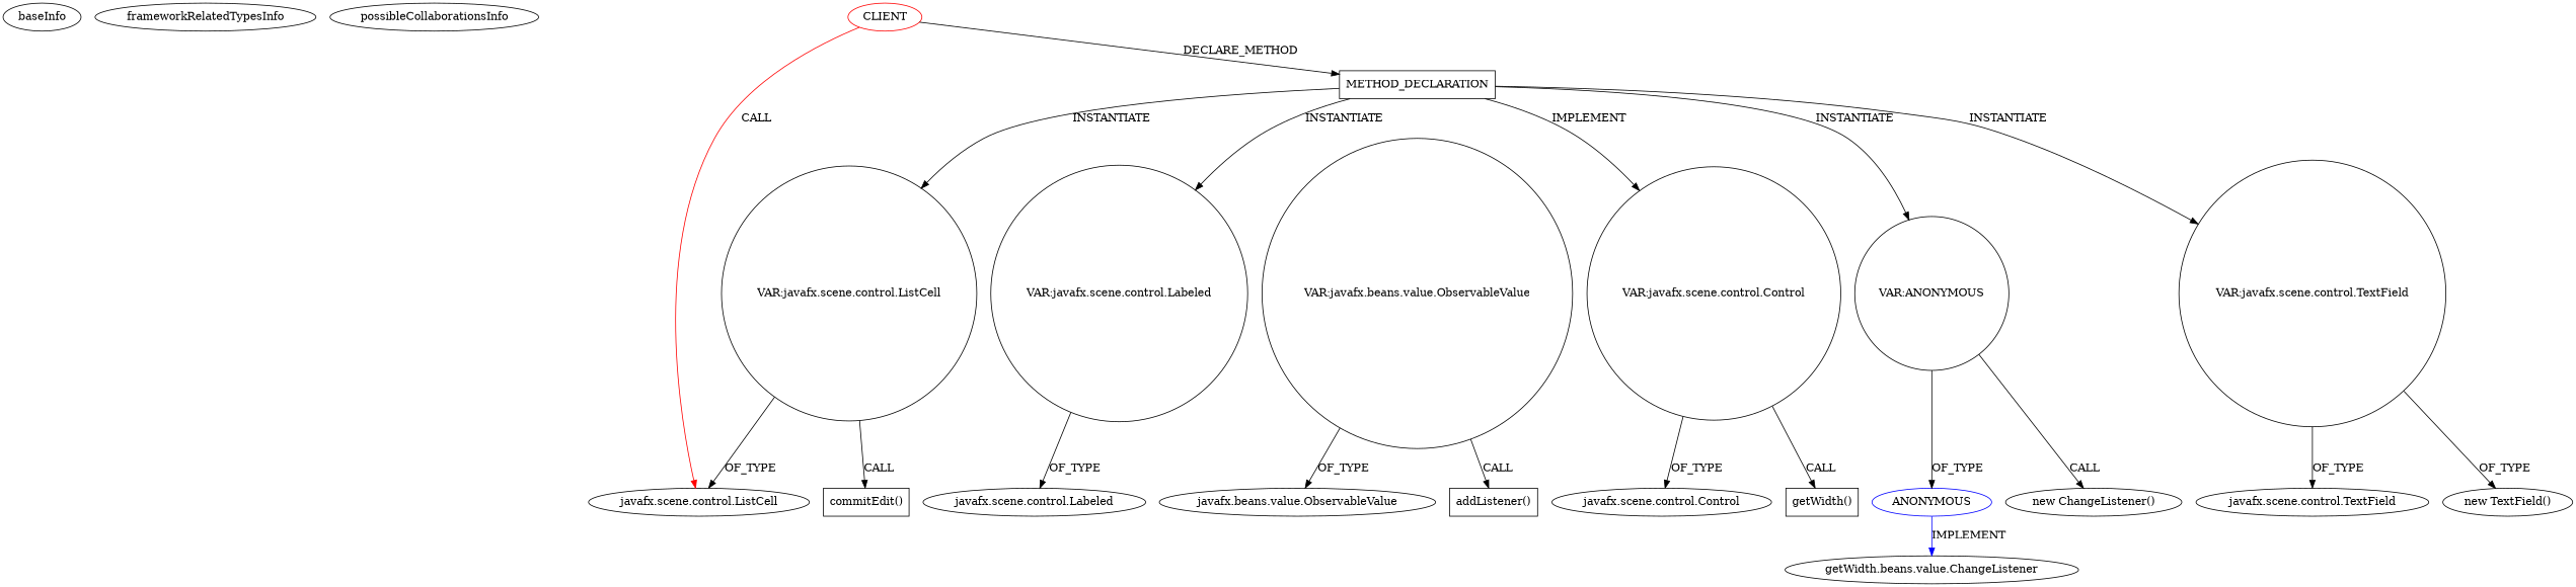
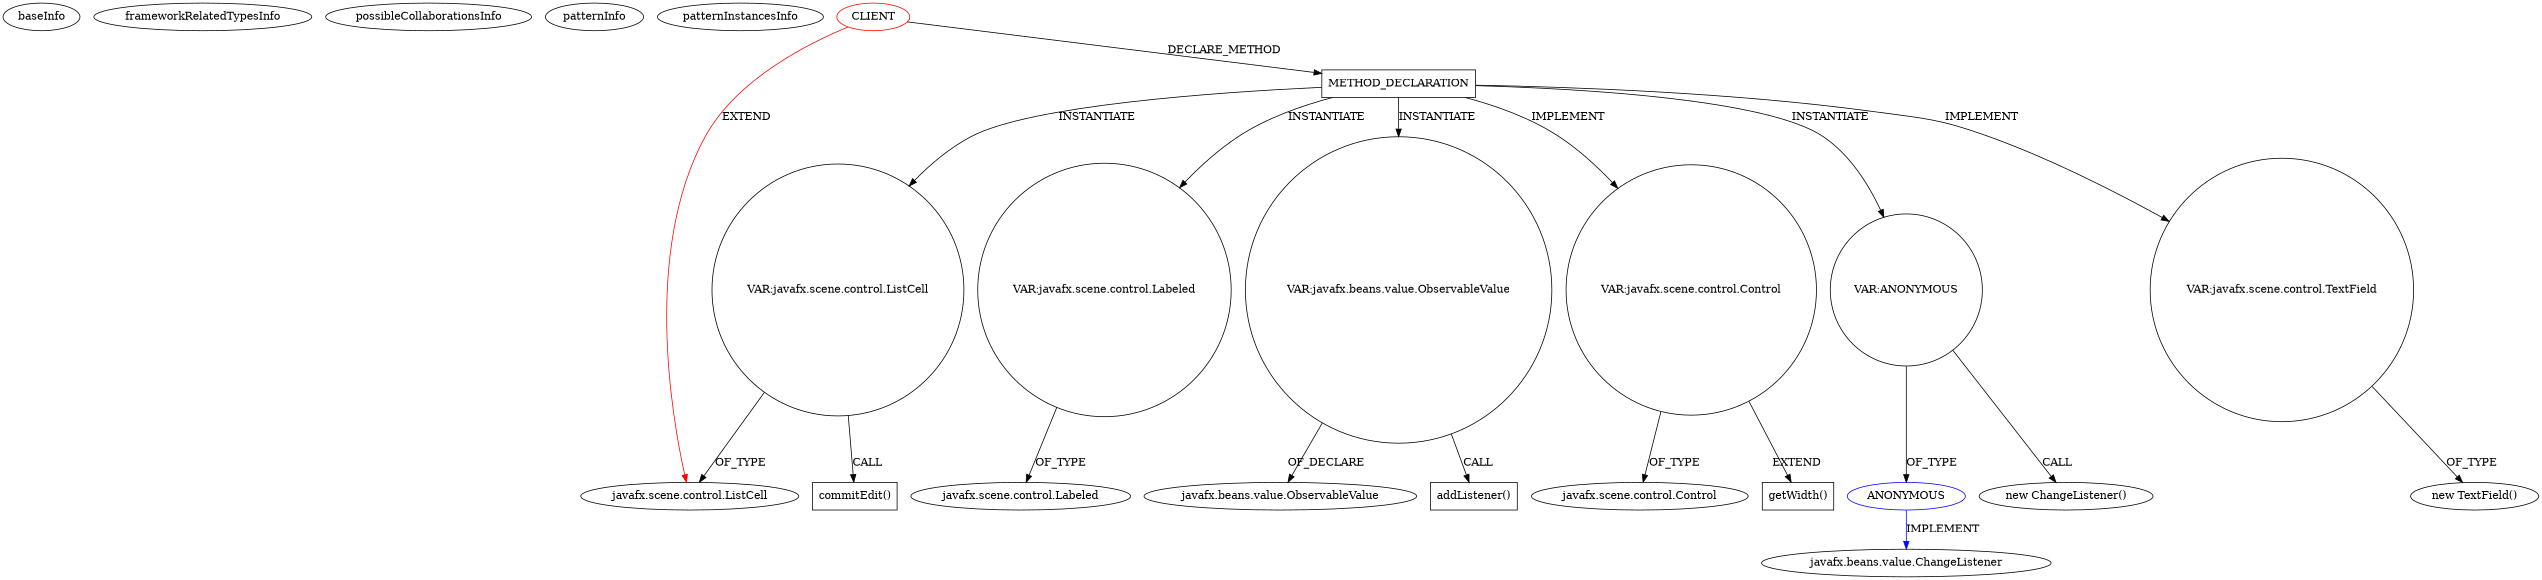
  digraph {
    node [isFrameworkType=false vertexType=VARIABLE_EXPRESION]
    baseInfo [category=pattern graphId=2108 isAnonymous=false possibleRelation=true isFrameworkType="" vertexType=""]
    frameworkRelatedTypesInfo [0="javafx.scene.control.ListCell" isFrameworkType="" vertexType=""]
    possibleCollaborationsInfo [0="2108~INSTANTIATION-CLIENT_METHOD_DECLARATION-~javafx.scene.control.ListCell ~javafx.beans.value.ChangeListener ~false~true" isFrameworkType="" vertexType=""]
+   patternInfo [frequency=2.0 patternRootClient=0 isFrameworkType="" vertexType=""]
+   patternInstancesInfo [0="Johnmalc-JavaFX~/Johnmalc-JavaFX/JavaFX-master/src/james/ServiceSample.java~ClickableEditingCell~674" 1="Johnmalc-JavaFX~/Johnmalc-JavaFX/JavaFX-master/src/james/ServiceSample.java~InstantEditingCell~672" isFrameworkType="" vertexType=""]
    n6 [label="javafx.scene.control.ListCell" vertexType=FRAMEWORK_CLASS_TYPE]
    n7 [color=red label=CLIENT vertexType=ROOT_CLIENT_CLASS_DECLARATION]
    n8 [label=METHOD_DECLARATION shape=box vertexType=CLIENT_METHOD_DECLARATION]
    n9 [label="VAR:ANONYMOUS" shape=circle]
    n10 [label="VAR:javafx.scene.control.TextField" shape=circle]
    n11 [label="VAR:javafx.scene.control.Labeled" shape=circle]
    n12 [label="VAR:javafx.scene.control.ListCell" shape=circle]
    n13 [label="VAR:javafx.beans.value.ObservableValue" shape=circle]
    n14 [label="VAR:javafx.scene.control.Control" shape=circle]
    n15 [color=blue label=ANONYMOUS vertexType=REFERENCE_ANONYMOUS_DECLARATION]
    n16 [label="new ChangeListener()" vertexType=CONSTRUCTOR_CALL]
-   n17 [label="javafx.scene.control.TextField" vertexType=FRAMEWORK_CLASS_TYPE]
    n18 [label="new TextField()" vertexType=CONSTRUCTOR_CALL]
    n19 [label="javafx.scene.control.Labeled" vertexType=FRAMEWORK_CLASS_TYPE]
    n20 [label="commitEdit()" shape=box vertexType=INSIDE_CALL]
    n21 [label="javafx.beans.value.ObservableValue" vertexType=FRAMEWORK_INTERFACE_TYPE]
    n22 [label="addListener()" shape=box vertexType=INSIDE_CALL]
    n23 [label="javafx.scene.control.Control" vertexType=FRAMEWORK_CLASS_TYPE]
    n24 [label="getWidth()" shape=box vertexType=INSIDE_CALL]
-   n25 [label="getWidth.beans.value.ChangeListener" vertexType=FRAMEWORK_INTERFACE_TYPE]
-   n7 -> n6 [color=red label=CALL]
+   n25 [label="javafx.beans.value.ChangeListener" vertexType=FRAMEWORK_INTERFACE_TYPE]
+   n7 -> n6 [color=red label=EXTEND]
    n7 -> n8 [label=DECLARE_METHOD]
    n8 -> n9 [label=INSTANTIATE]
-   n8 -> n10 [label=INSTANTIATE]
+   n8 -> n10 [label=IMPLEMENT]
    n8 -> n11 [label=INSTANTIATE]
    n8 -> n12 [label=INSTANTIATE]
+   n8 -> n13 [label=INSTANTIATE]
    n8 -> n14 [label=IMPLEMENT]
    n9 -> n15 [label=OF_TYPE]
    n9 -> n16 [label=CALL]
-   n10 -> n17 [label=OF_TYPE]
    n10 -> n18 [label=OF_TYPE]
    n11 -> n19 [label=OF_TYPE]
    n12 -> n6 [label=OF_TYPE]
    n12 -> n20 [label=CALL]
-   n13 -> n21 [label=OF_TYPE]
+   n13 -> n21 [label=OF_DECLARE]
    n13 -> n22 [label=CALL]
    n14 -> n23 [label=OF_TYPE]
-   n14 -> n24 [label=CALL]
+   n14 -> n24 [label=EXTEND]
    n15 -> n25 [color=blue label=IMPLEMENT]
  }
